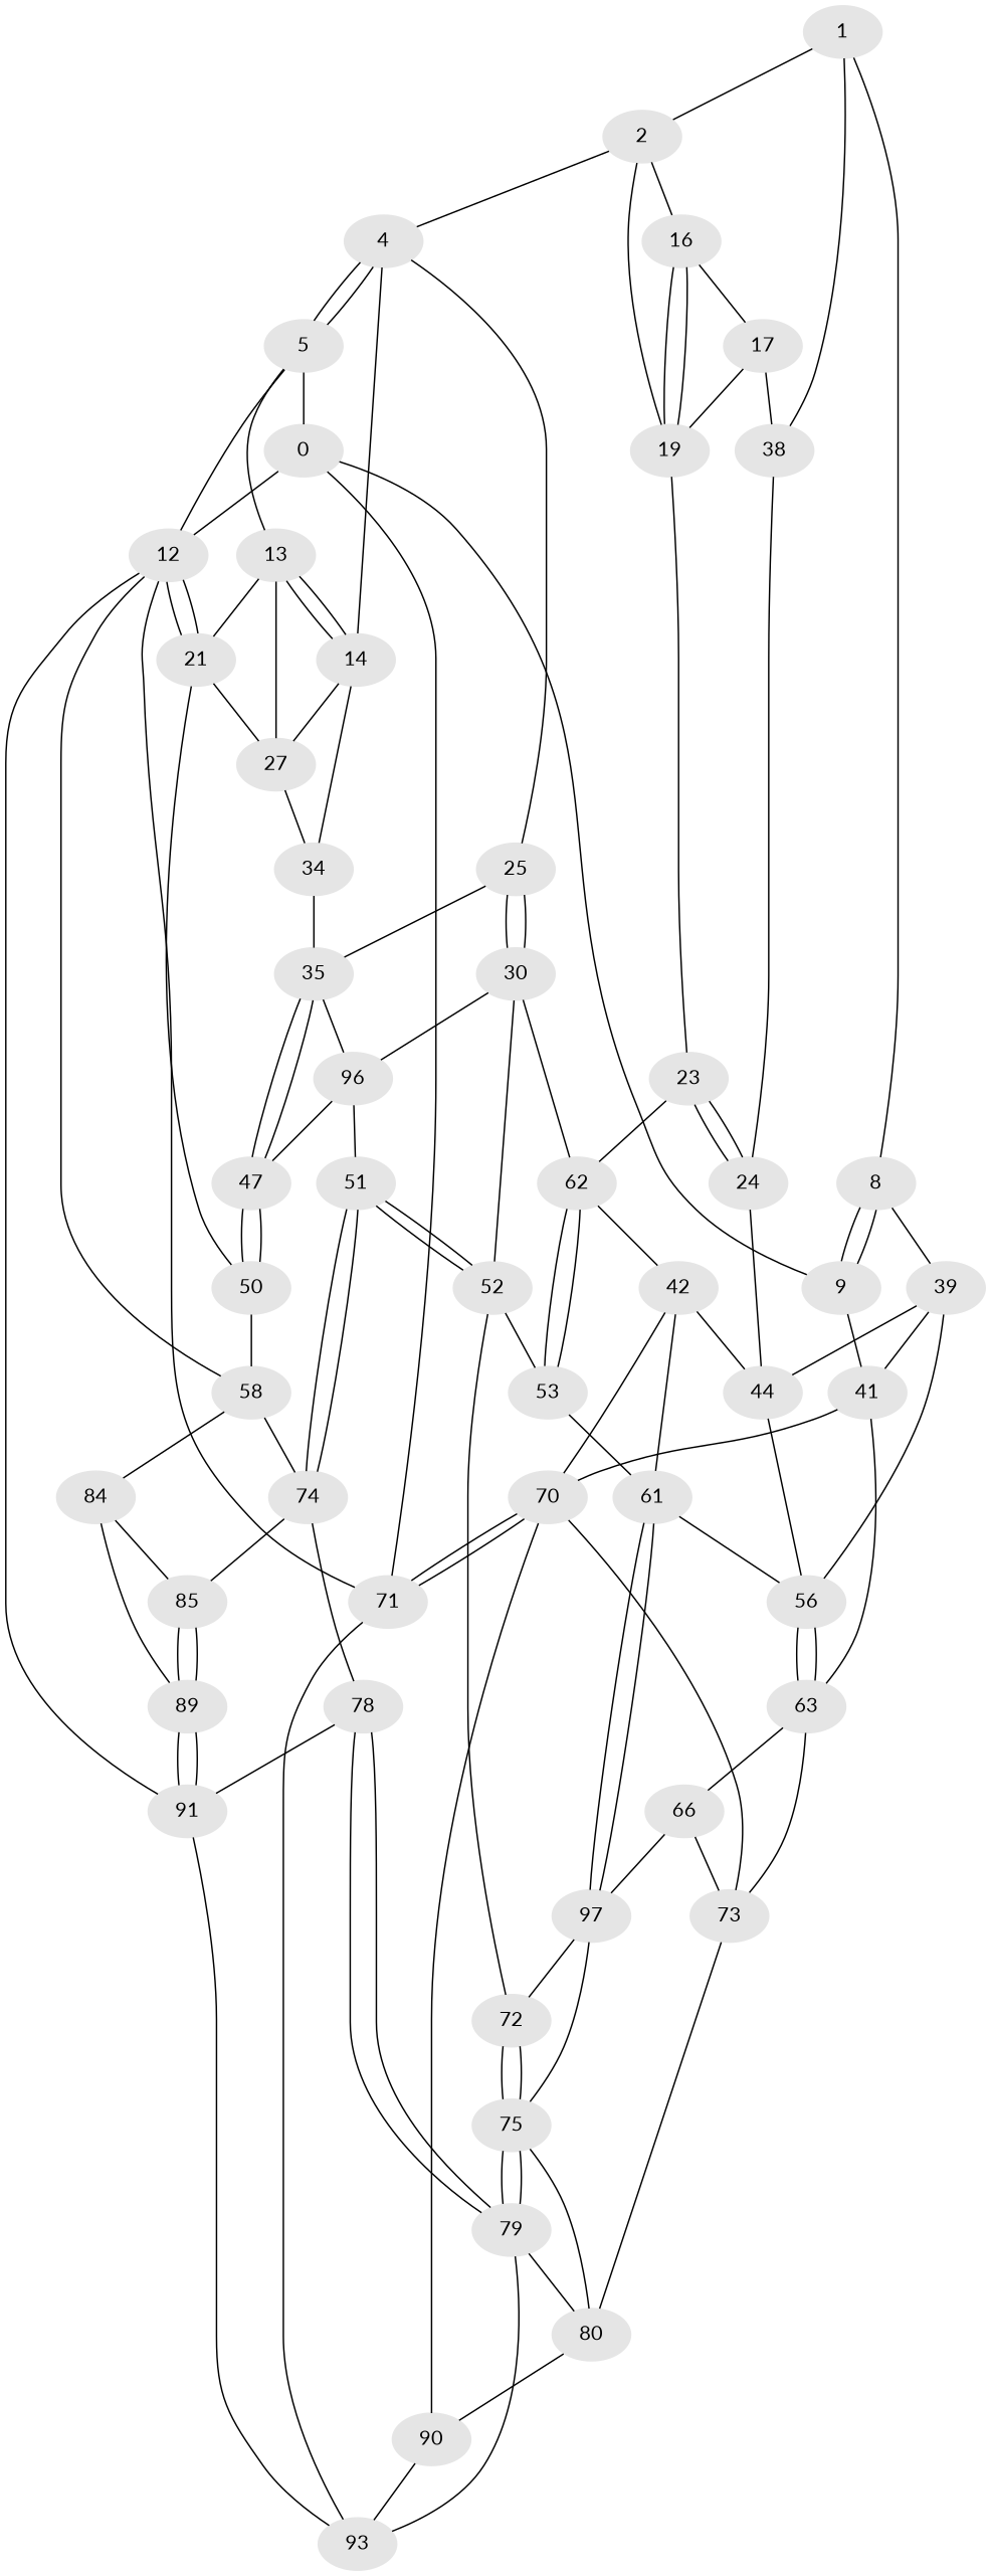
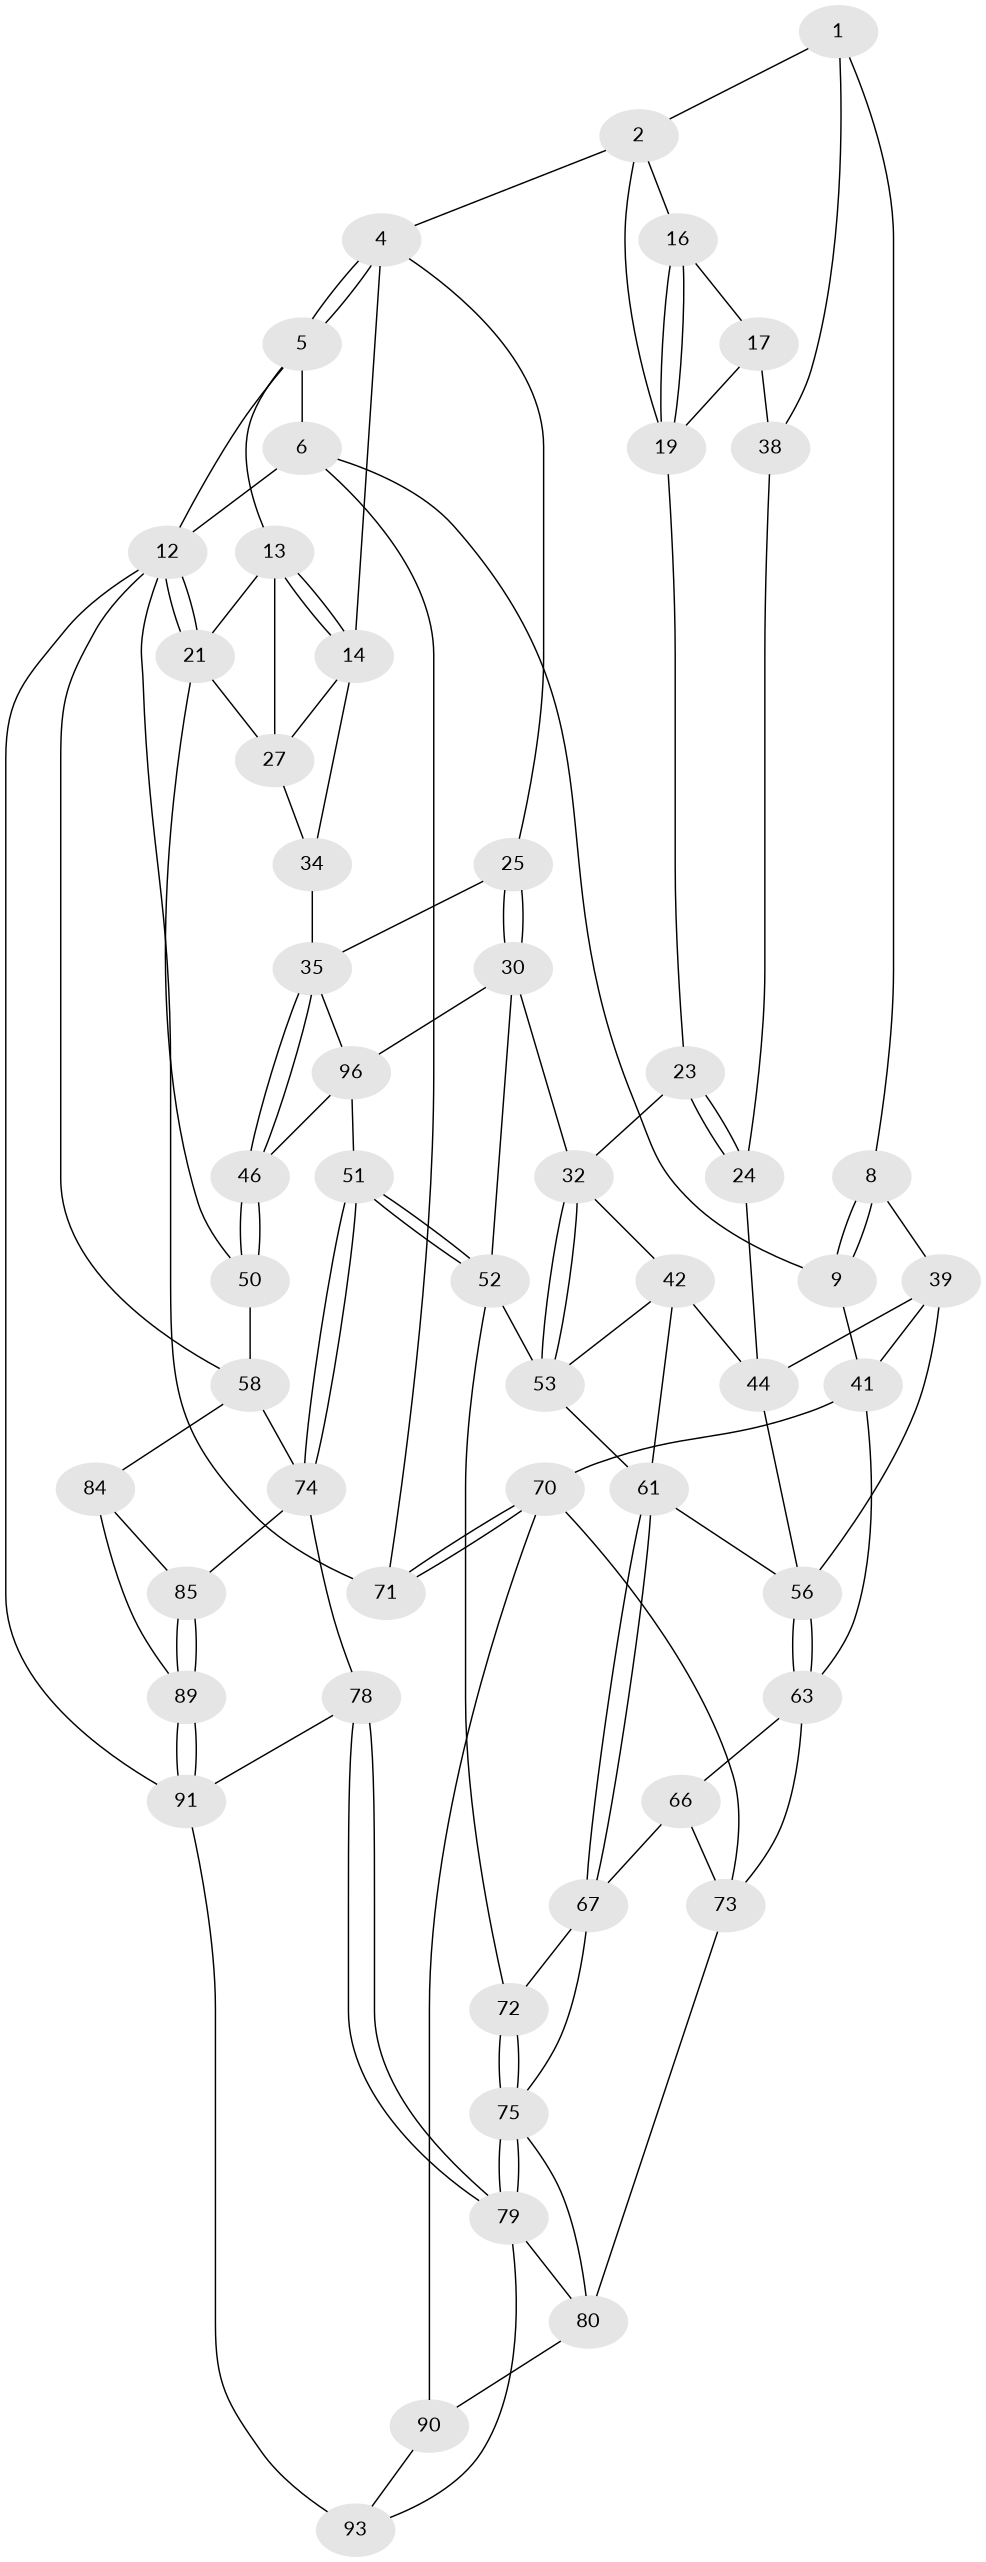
  graph {
    fontname=Lato
    node [color=gray90 fontname=Lato style=filled]
    edge [fontname=Lato]
    1 [super="+7"]
    2 [super="+3"]
    8 [super="+26"]
    n4 [label=38]
    4 [super="+15"]
    16
    19 [super="+22"]
    9
    39 [super="+40"]
    24 [super="+25"]
    5 [super="+11"]
    14 [super="+28"]
    n13 [label=25]
    17
    23
-   6 [super="+10" label=0]
+   6 [super="+10"]
    12 [super="+57"]
    13 [super="+20"]
    27 [super="+38"]
    34
    30 [super="+31"]
    35 [super="+36"]
    71
    21 [super="+37"]
    58 [super="+59"]
    91 [super="+92"]
    41 [super="+65"]
    93 [super="+94"]
    44 [super="+45"]
    56
    63 [super="+64"]
    70 [super="+88"]
    50 [super="+60"]
    74 [super="+77"]
    84 [super="+87"]
-   32 [super="+33" label=62]
+   32 [super="+33"]
    42 [super="+43"]
    53 [super="+55"]
    n39 [label=96 super="+49"]
    52 [super="+54"]
-   47 [super="+48"]
+   47 [super="+48" label=46]
    51
    72
    61 [super="+62"]
    66 [super="+69"]
    73 [super="+81"]
    90
-   67 [super="+68" label=97]
+   67 [super="+68"]
    78
    85 [super="+86"]
    75 [super="+76"]
    89
    80 [super="+83"]
    79 [super="+82"]
    1 -- 2
    1 -- 8
    1 -- n4
    2 -- 4
    2 -- 16
    2 -- 19
    8 -- 9
    8 -- 9
    8 -- 39
    n4 -- 24
    4 -- 5
    4 -- 5
    4 -- 14
    4 -- n13
    16 -- 19
    16 -- 19
    16 -- 17
    19 -- 23
    9 -- 41
    39 -- 41
    39 -- 44
    39 -- 56
    24 -- 44
    5 -- 6
    5 -- 12
    5 -- 13
    14 -- 27
    14 -- 34
    n13 -- 30
    n13 -- 30
    n13 -- 35
    17 -- n4
    17 -- 19
    23 -- 24
    23 -- 24
    23 -- 32
    6 -- 9
    6 -- 12
    6 -- 71
    12 -- 71
    12 -- 21
    12 -- 21
    12 -- 58
    12 -- 91
    13 -- 14
    13 -- 14
    13 -- 27
    13 -- 21
    27 -- 34
    34 -- 35
    30 -- 32
    30 -- n39
    30 -- 52
    35 -- n39
    35 -- 47
    35 -- 47
-   71 -- 93
    21 -- 27
    21 -- 50
    58 -- 74
    58 -- 84
    91 -- 93
    41 -- 63
    41 -- 70
    44 -- 56
    56 -- 63
    56 -- 63
    63 -- 66
    63 -- 73
    70 -- 71
    70 -- 71
    70 -- 73
    70 -- 90
    50 -- 58
    74 -- 78
    74 -- 85
    84 -- 85
    84 -- 89
    32 -- 42
    32 -- 53
    32 -- 53
    42 -- 44
-   42 -- 70
+   42 -- 53
    42 -- 61
    53 -- 61
    n39 -- 47
    n39 -- 51
    52 -- 53
    52 -- 72
    47 -- 50 [weight=2]
    47 -- 50
    51 -- 74
    51 -- 74
    51 -- 52
    51 -- 52
    72 -- 75
    72 -- 75
    61 -- 56
    61 -- 67
    61 -- 67
    66 -- 73
    66 -- 67
    73 -- 80
    90 -- 93
    67 -- 72
    67 -- 75
    78 -- 91
    78 -- 79
    78 -- 79
    85 -- 89
    85 -- 89
    75 -- 80
    75 -- 79
    75 -- 79
    89 -- 91
    89 -- 91
    80 -- 90
    79 -- 93
    79 -- 80
  }
